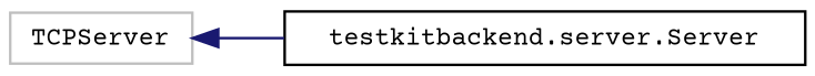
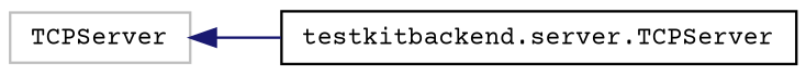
  digraph {
    rankdir=LR
    fontname="Courier Prime"
    node [fillcolor=white fontname="Courier Prime" fontsize=10 shape=record style=filled]
    n1 [color=grey75 height=0.2 label=TCPServer width=0.4]
-   n2 [color=black height=0.2 label="testkitbackend.server.Server" width=0.4]
+   n2 [color=black height=0.2 label="testkitbackend.server.TCPServer" width=0.4]
    n1 -> n2 [color=midnightblue dir=back fontname="Courier Prime" fontsize=10 labelfontname=Helvetica labelfontsize=10 style=solid]
  }
